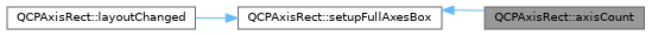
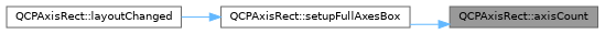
  digraph {
    rankdir=RL
    node [color=grey40 fillcolor=white fontname=Helvetica fontsize=10 shape=box style=filled]
    edge [color=steelblue1 dir=back fontname=Helvetica fontsize=10 labelfontname=Helvetica labelfontsize=10 style=solid]
    n1 [color=gray40 fillcolor=grey60 fontcolor=black height=0.2 label="QCPAxisRect::axisCount" width=0.4]
    n2 [height=0.2 label="QCPAxisRect::setupFullAxesBox" width=0.4]
    n3 [height=0.2 label="QCPAxisRect::layoutChanged" width=0.4]
-   n2 -> n1
+   n1 -> n2
    n2 -> n3
  }
